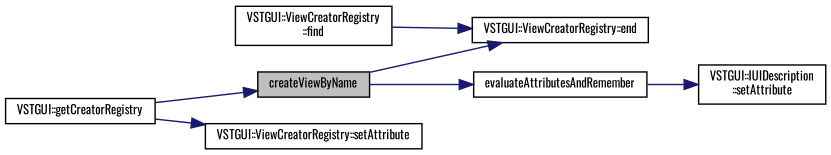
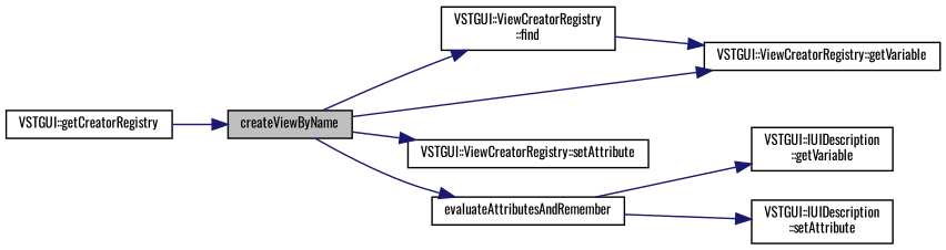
  digraph {
    fontname=Oswald
    rankdir=LR
    node [color=black fontname=Oswald fontsize=9 shape=record]
    edge [color=midnightblue fontname=Oswald fontsize=9 labelfontname=Arial labelfontsize=9 style=solid]
    n1 [fillcolor=grey75 fontcolor=black height=0.2 label=createViewByName style=filled width=0.4]
    n2 [height=0.2 label="VSTGUI::ViewCreatorRegistry\l::find" width=0.4]
-   n3 [height=0.2 label="VSTGUI::ViewCreatorRegistry::end" width=0.4]
+   n3 [height=0.2 label="VSTGUI::ViewCreatorRegistry::getVariable" width=0.4]
    n4 [height=0.2 label="VSTGUI::ViewCreatorRegistry::setAttribute" width=0.4]
    n5 [height=0.2 label=evaluateAttributesAndRemember width=0.4]
    n6 [height=0.2 label="VSTGUI::getCreatorRegistry" width=0.4]
+   n7 [height=0.2 label="VSTGUI::IUIDescription\l::getVariable" width=0.4]
    n8 [height=0.2 label="VSTGUI::IUIDescription\l::setAttribute" width=0.4]
+   n1 -> n2
    n1 -> n3
-   n6 -> n4
+   n1 -> n4
    n1 -> n5
    n2 -> n3
+   n5 -> n7
    n5 -> n8
    n6 -> n1
  }
